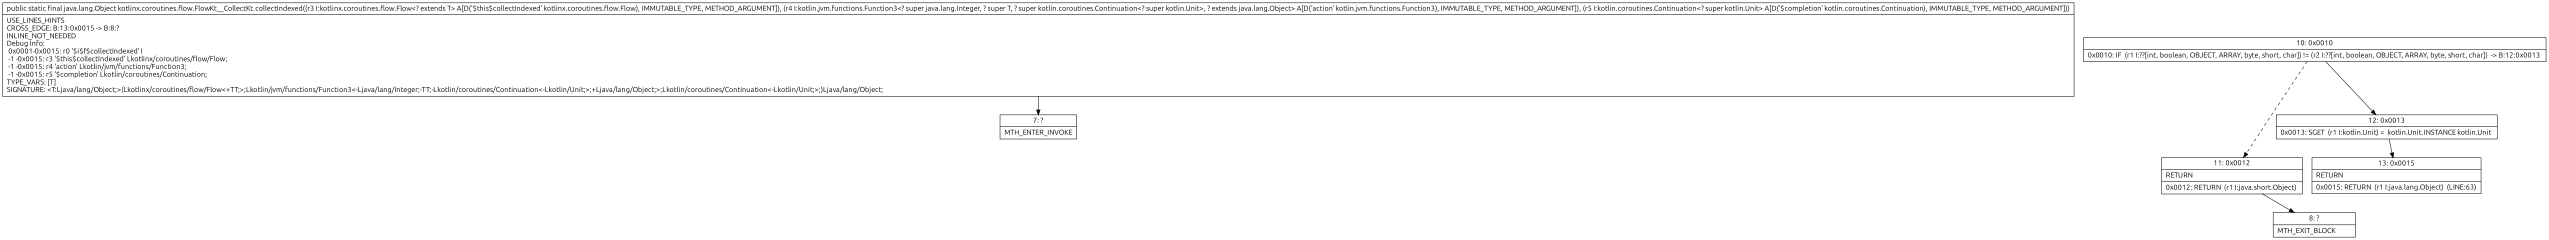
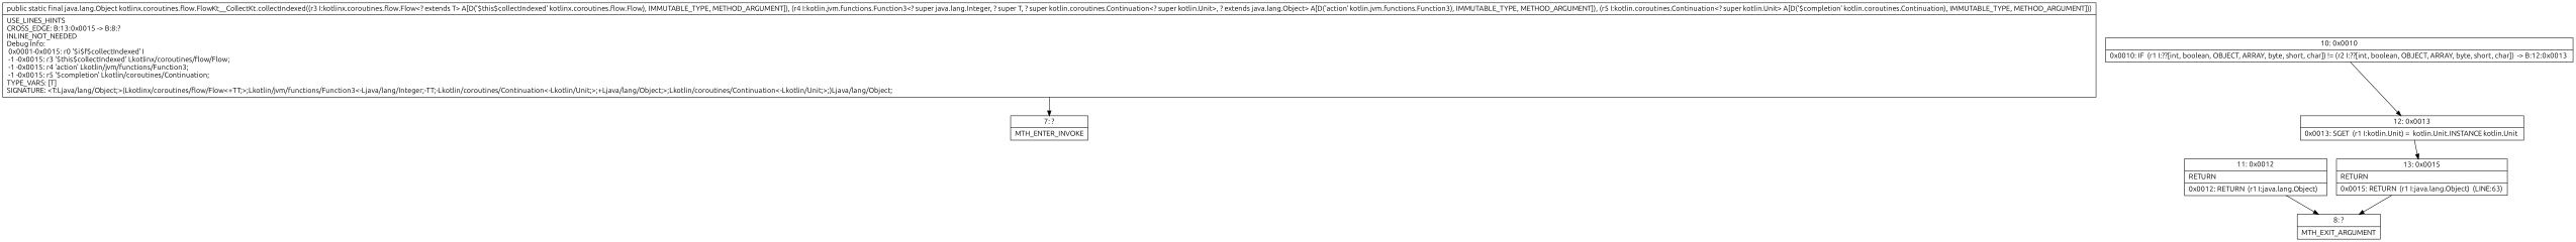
  digraph {
    fontname=Ubuntu
    node [fontname=Ubuntu shape=record]
    edge [fontname=Ubuntu]
    n1 [label="{7\:\ ?|MTH_ENTER_INVOKE\l}"]
    n2 [label="{10\:\ 0x0010|0x0010: IF  (r1 I:??[int, boolean, OBJECT, ARRAY, byte, short, char]) != (r2 I:??[int, boolean, OBJECT, ARRAY, byte, short, char])  \-\> B:12:0x0013 \l}"]
-   n3 [label="{11\:\ 0x0012|RETURN\l|0x0012: RETURN  (r1 I:java.short.Object) \l}"]
+   n3 [label="{11\:\ 0x0012|RETURN\l|0x0012: RETURN  (r1 I:java.lang.Object) \l}"]
    n4 [label="{12\:\ 0x0013|0x0013: SGET  (r1 I:kotlin.Unit) =  kotlin.Unit.INSTANCE kotlin.Unit \l}"]
-   n5 [label="{8\:\ ?|MTH_EXIT_BLOCK\l}"]
+   n5 [label="{8\:\ ?|MTH_EXIT_ARGUMENT\l}"]
    n6 [label="{13\:\ 0x0015|RETURN\l|0x0015: RETURN  (r1 I:java.lang.Object)  (LINE:63)\l}"]
    n7 [label="{public static final java.lang.Object kotlinx.coroutines.flow.FlowKt__CollectKt.collectIndexed((r3 I:kotlinx.coroutines.flow.Flow\<? extends T\> A[D('$this$collectIndexed' kotlinx.coroutines.flow.Flow), IMMUTABLE_TYPE, METHOD_ARGUMENT]), (r4 I:kotlin.jvm.functions.Function3\<? super java.lang.Integer, ? super T, ? super kotlin.coroutines.Continuation\<? super kotlin.Unit\>, ? extends java.lang.Object\> A[D('action' kotlin.jvm.functions.Function3), IMMUTABLE_TYPE, METHOD_ARGUMENT]), (r5 I:kotlin.coroutines.Continuation\<? super kotlin.Unit\> A[D('$completion' kotlin.coroutines.Continuation), IMMUTABLE_TYPE, METHOD_ARGUMENT]))  | USE_LINES_HINTS\lCROSS_EDGE: B:13:0x0015 \-\> B:8:?\lINLINE_NOT_NEEDED\lDebug Info:\l  0x0001\-0x0015: r0 '$i$f$collectIndexed' I\l  \-1 \-0x0015: r3 '$this$collectIndexed' Lkotlinx\/coroutines\/flow\/Flow;\l  \-1 \-0x0015: r4 'action' Lkotlin\/jvm\/functions\/Function3;\l  \-1 \-0x0015: r5 '$completion' Lkotlin\/coroutines\/Continuation;\lTYPE_VARS: [T]\lSIGNATURE: \<T:Ljava\/lang\/Object;\>(Lkotlinx\/coroutines\/flow\/Flow\<+TT;\>;Lkotlin\/jvm\/functions\/Function3\<\-Ljava\/lang\/Integer;\-TT;\-Lkotlin\/coroutines\/Continuation\<\-Lkotlin\/Unit;\>;+Ljava\/lang\/Object;\>;Lkotlin\/coroutines\/Continuation\<\-Lkotlin\/Unit;\>;)Ljava\/lang\/Object;\l}"]
-   n2 -> n3 [style=dashed]
    n2 -> n4
    n3 -> n5
    n4 -> n6
+   n6 -> n5
    n7 -> n1
  }
